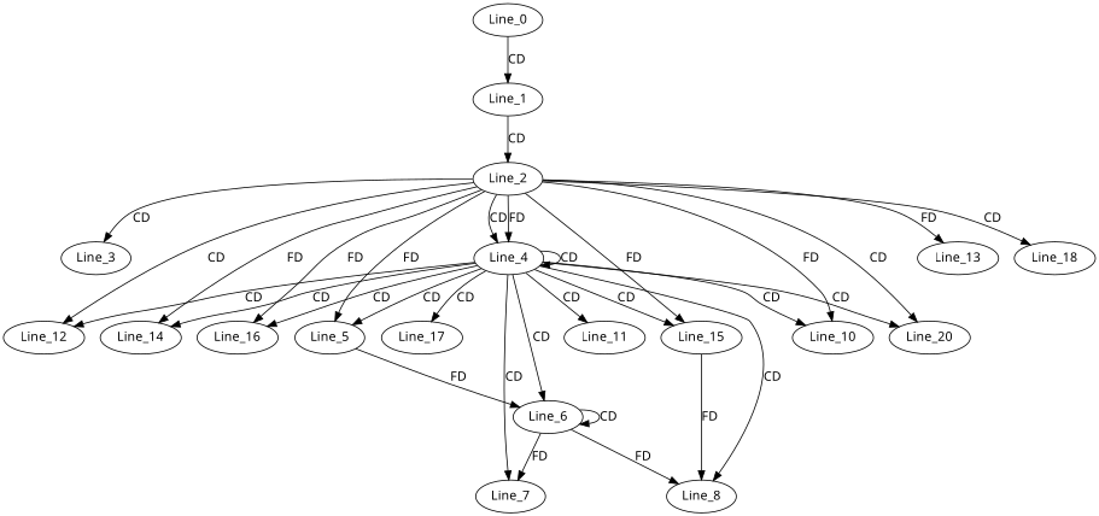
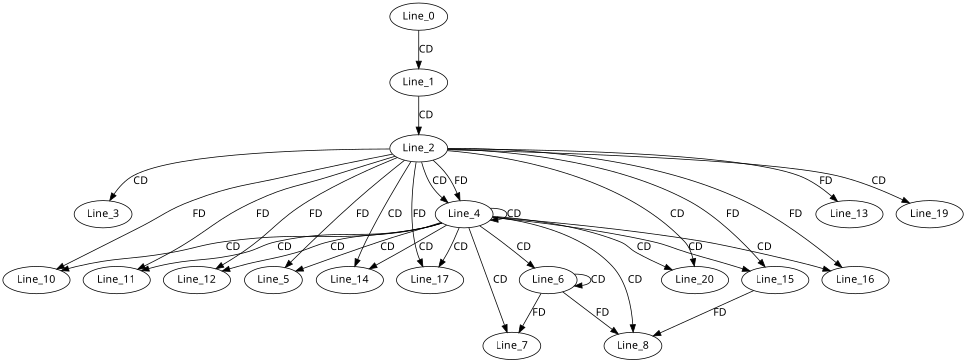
  digraph {
    fontname="Noto Sans"
    node [fontname="Noto Sans"]
    edge [fontname="Noto Sans"]
    Line_0
    Line_1
    Line_2
    Line_3
    Line_4
    Line_5
    Line_10
    Line_11
    Line_12
    Line_13
    Line_14
    Line_15
    Line_16
    Line_17
-   Line_19 [label=Line_18]
+   Line_19
    Line_20
    Line_8
    Line_6
    Line_7
    Line_0 -> Line_1 [label=CD]
    Line_1 -> Line_2 [label=CD]
    Line_2 -> Line_3 [label=CD]
    Line_2 -> Line_4 [label=CD]
    Line_2 -> Line_4 [label=FD]
    Line_2 -> Line_5 [label=FD]
    Line_2 -> Line_10 [label=FD]
-   Line_2 -> Line_12 [label=CD]
+   Line_2 -> Line_11 [label=FD]
+   Line_2 -> Line_12 [label=FD]
    Line_2 -> Line_13 [label=FD]
-   Line_2 -> Line_14 [label=FD]
+   Line_2 -> Line_14 [label=CD]
    Line_2 -> Line_15 [label=FD]
    Line_2 -> Line_16 [label=FD]
+   Line_2 -> Line_17 [label=FD]
    Line_2 -> Line_19 [label=CD]
    Line_2 -> Line_20 [label=CD]
    Line_4 -> Line_4 [label=CD]
    Line_4 -> Line_5 [label=CD]
    Line_4 -> Line_10 [label=CD]
    Line_4 -> Line_11 [label=CD]
    Line_4 -> Line_12 [label=CD]
    Line_4 -> Line_14 [label=CD]
    Line_4 -> Line_15 [label=CD]
    Line_4 -> Line_16 [label=CD]
    Line_4 -> Line_17 [label=CD]
    Line_4 -> Line_20 [label=CD]
    Line_4 -> Line_8 [label=CD]
    Line_4 -> Line_6 [label=CD]
    Line_4 -> Line_7 [label=CD]
-   Line_5 -> Line_6 [label=FD]
    Line_15 -> Line_8 [label=FD]
    Line_6 -> Line_8 [label=FD]
    Line_6 -> Line_6 [label=CD]
    Line_6 -> Line_7 [label=FD]
  }
